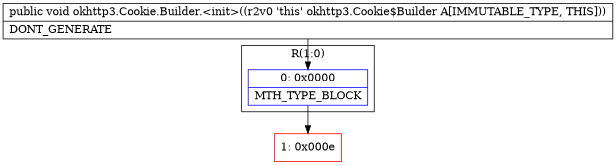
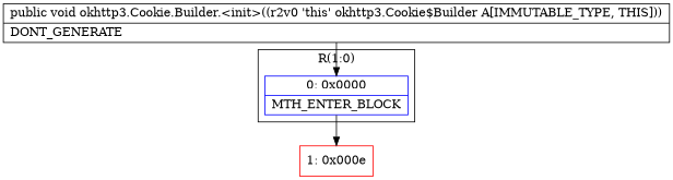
  digraph {
    node [shape=record]
-   n1 [color=blue label="{0\:\ 0x0000|MTH_TYPE_BLOCK\l}"]
+   n1 [color=blue label="{0\:\ 0x0000|MTH_ENTER_BLOCK\l}"]
    n2 [color=red label="{1\:\ 0x000e}"]
    n3 [label="{public void okhttp3.Cookie.Builder.\<init\>((r2v0 'this' okhttp3.Cookie$Builder A[IMMUTABLE_TYPE, THIS]))  | DONT_GENERATE\l}"]
    subgraph cluster_1 {
      label="R(1:0)"
      n1
    }
    n1 -> n2
    n3 -> n1
  }
